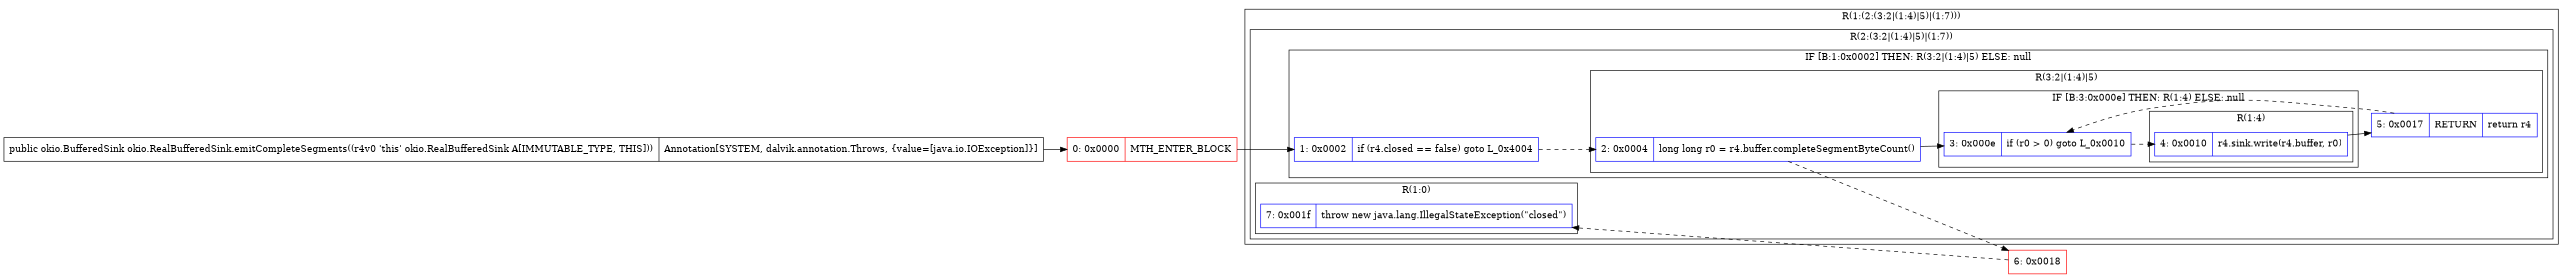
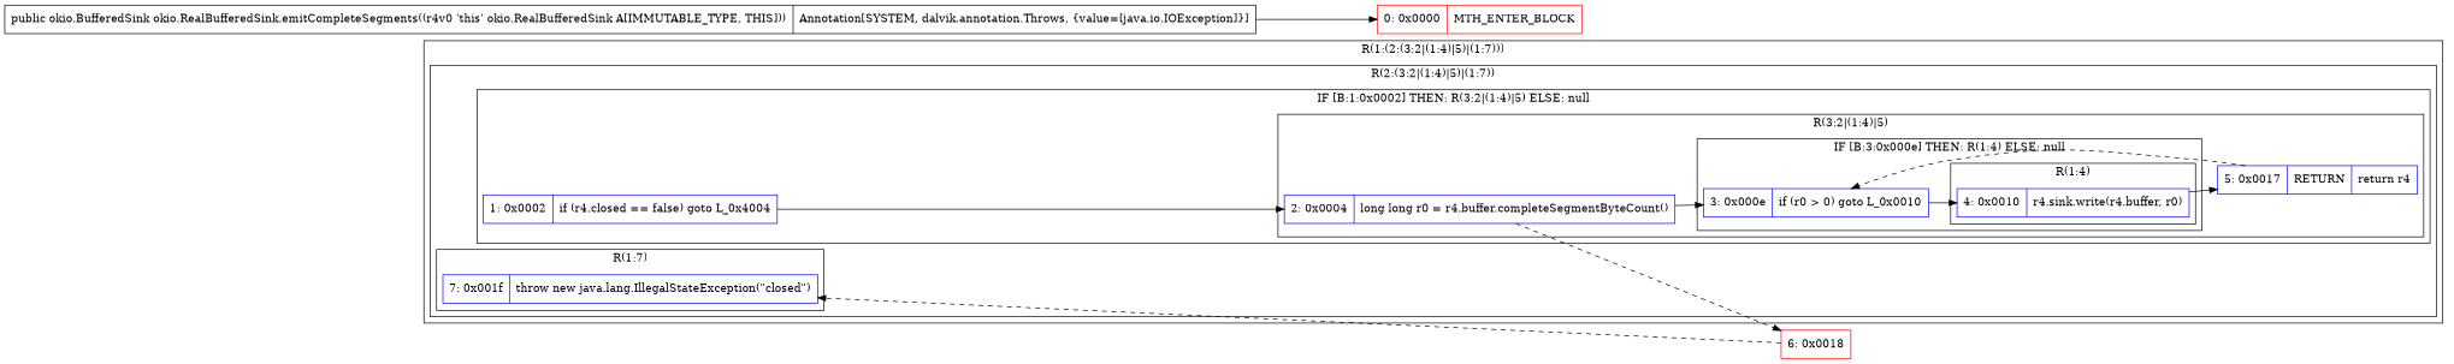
  digraph {
    rankdir=LR
    node [color=blue shape=record]
    n1 [label="{4\:\ 0x0010|r4.sink.write(r4.buffer, r0)\l}"]
    n2 [label="{3\:\ 0x000e|if (r0 \> 0) goto L_0x0010\l}"]
    n3 [label="{2\:\ 0x0004|long long r0 = r4.buffer.completeSegmentByteCount()\l}"]
    n4 [label="{5\:\ 0x0017|RETURN\l|return r4\l}"]
    n5 [label="{1\:\ 0x0002|if (r4.closed == false) goto L_0x4004\l}"]
    n6 [label="{7\:\ 0x001f|throw new java.lang.IllegalStateException(\"closed\")\l}"]
    n7 [color=red label="{6\:\ 0x0018}"]
    n8 [color=red label="{0\:\ 0x0000|MTH_ENTER_BLOCK\l}"]
    n9 [label="{public okio.BufferedSink okio.RealBufferedSink.emitCompleteSegments((r4v0 'this' okio.RealBufferedSink A[IMMUTABLE_TYPE, THIS]))  | Annotation[SYSTEM, dalvik.annotation.Throws, \{value=[java.io.IOException]\}]\l}" color=""]
    subgraph cluster_1 {
      label="R(1:(2:(3:2|(1:4)|5)|(1:7)))"
      subgraph cluster_2 {
        label="R(2:(3:2|(1:4)|5)|(1:7))"
        subgraph cluster_3 {
          label="IF [B:1:0x0002] THEN: R(3:2|(1:4)|5) ELSE: null"
          n5
          subgraph cluster_4 {
            label="R(3:2|(1:4)|5)"
            n3
            n4
            subgraph cluster_5 {
              label="IF [B:3:0x000e] THEN: R(1:4) ELSE: null"
              n2
              subgraph cluster_6 {
                label="R(1:4)"
                n1
              }
            }
          }
        }
        subgraph cluster_7 {
-         label="R(1:0)"
+         label="R(1:7)"
          n6
        }
      }
    }
    n1 -> n4
-   n2 -> n1 [style=dashed]
+   n2 -> n1
    n3 -> n2
    n3 -> n7 [style=dashed]
    n4 -> n2 [style=dashed]
-   n5 -> n3 [style=dashed]
+   n5 -> n3
    n7 -> n6 [style=dashed]
-   n8 -> n5
    n9 -> n8
  }
